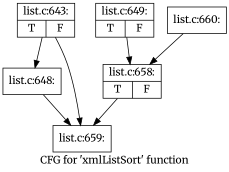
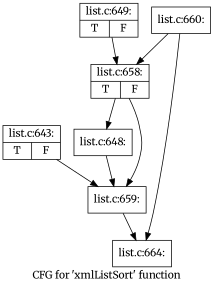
  digraph {
    fontname=Merriweather
    label="CFG for 'xmlListSort' function"
    node [fontname=Merriweather shape=record]
    edge [fontname=Merriweather]
    n1 [label="{list.c:643:|{<s0>T|<s1>F}}"]
    n2 [label="{list.c:648:}"]
    n3 [label="{list.c:659:}"]
    n4 [label="{list.c:649:|{<s0>T|<s1>F}}"]
    n5 [label="{list.c:658:|{<s0>T|<s1>F}}"]
+   n6 [label="{list.c:664:}"]
    n7 [label="{list.c:660:}"]
-   n1 -> n2
+   n5 -> n2
    n1 -> n3
    n2 -> n3
+   n3 -> n6
    n4 -> n5
    n5 -> n3
    n7 -> n5
+   n7 -> n6
  }
